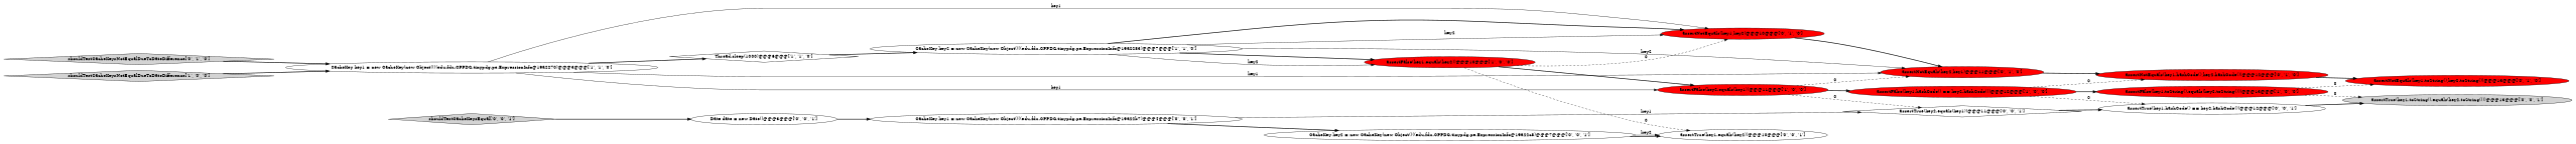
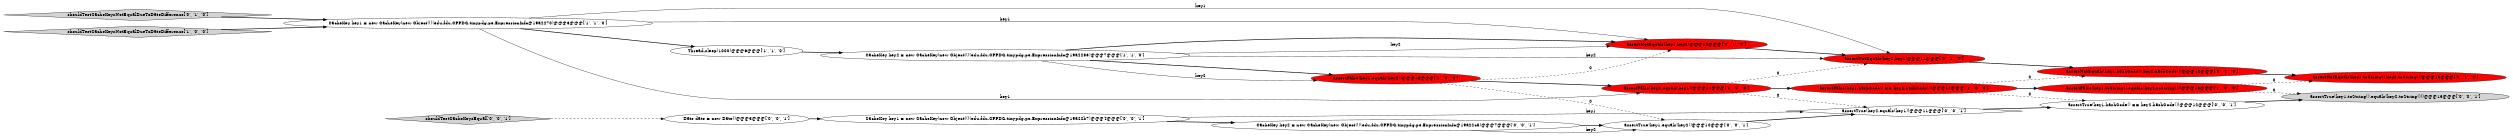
  digraph {
    rankdir=LR
    node [fillcolor=white shape=ellipse style=filled]
    edge [style=bold]
    n1 [fillcolor=red label="assertNotEquals(key2,key1)@@@11@@@['0', '1', '0']"]
    n2 [fillcolor=red label="assertNotEquals(key1.hashCode(),key2.hashCode())@@@12@@@['0', '1', '0']"]
    n3 [fillcolor=red label="assertNotEquals(key1.toString(),key2.toString())@@@13@@@['0', '1', '0']"]
    n4 [fillcolor=lightgray label="assertTrue(key1.toString().equals(key2.toString()))@@@13@@@['0', '0', '1']"]
    n5 [fillcolor=red label="assertFalse(key1.toString().equals(key2.toString()))@@@13@@@['1', '0', '0']"]
    n6 [fillcolor=lightgray label="shouldTestCacheKeysNotEqualDueToDateDifference['0', '1', '0']" shape=diamond]
    n7 [label="CacheKey key1 = new CacheKey(new Object((((edu.fdu.CPPDG.tinypdg.pe.ExpressionInfo@19a2270)@@@3@@@['1', '1', '0']"]
    n8 [fillcolor=red label="assertNotEquals(key1,key2)@@@10@@@['0', '1', '0']"]
    n9 [fillcolor=red label="assertFalse(key2.equals(key1))@@@11@@@['1', '0', '0']"]
-   n10 [label="Thread.sleep(1000)@@@6@@@['1', '1', '0']" shape=diamond]
+   n10 [label="Thread.sleep(1000)@@@6@@@['1', '1', '0']"]
    n11 [label="CacheKey key1 = new CacheKey(new Object((((edu.fdu.CPPDG.tinypdg.pe.ExpressionInfo@19a22b7)@@@4@@@['0', '0', '1']"]
    n12 [label="CacheKey key2 = new CacheKey(new Object((((edu.fdu.CPPDG.tinypdg.pe.ExpressionInfo@19a22c8)@@@7@@@['0', '0', '1']"]
    n13 [label="assertTrue(key2.equals(key1))@@@11@@@['0', '0', '1']" shape=diamond]
    n14 [label="assertTrue(key1.equals(key2))@@@10@@@['0', '0', '1']"]
    n15 [label="assertTrue(key1.hashCode() == key2.hashCode())@@@12@@@['0', '0', '1']"]
    n16 [label="Date date = new Date()@@@3@@@['0', '0', '1']"]
    n17 [fillcolor=lightgray label="shouldTestCacheKeysNotEqualDueToDateDifference['1', '0', '0']" shape=diamond]
    n18 [fillcolor=lightgray label="shouldTestCacheKeysEqual['0', '0', '1']" shape=diamond]
    n19 [label="CacheKey key2 = new CacheKey(new Object((((edu.fdu.CPPDG.tinypdg.pe.ExpressionInfo@19a2283)@@@7@@@['1', '1', '0']"]
    n20 [fillcolor=red label="assertFalse(key1.equals(key2))@@@10@@@['1', '0', '0']"]
    n21 [fillcolor=red label="assertFalse(key1.hashCode() == key2.hashCode())@@@12@@@['1', '0', '0']"]
    n1 -> n2
    n2 -> n3
    n5 -> n3 [label=0 style=dashed]
    n5 -> n4 [label=0 style=dashed]
    n6 -> n7
    n7 -> n1 [label=key1 style=solid]
    n7 -> n8 [label=key1 style=solid]
    n7 -> n9 [label=key1 style=solid]
    n7 -> n10
    n8 -> n1
    n9 -> n1 [label=0 style=dashed]
    n9 -> n13 [label=0 style=dashed]
    n9 -> n21
    n10 -> n19
    n11 -> n12
    n11 -> n13 [label=key1 style=solid]
    n12 -> n14 [label=key2 style=solid]
    n12 -> n14
    n13 -> n15
+   n14 -> n13
    n15 -> n4
    n16 -> n11
    n17 -> n7
-   n18 -> n16
+   n18 -> n16 [style=dashed]
    n19 -> n1 [label=key2 style=solid]
    n19 -> n8
    n19 -> n8 [label=key2 style=solid]
    n19 -> n20 [label=key2 style=solid]
    n19 -> n20
    n20 -> n8 [label=0 style=dashed]
    n20 -> n9
    n20 -> n14 [label=0 style=dashed]
    n21 -> n2 [label=0 style=dashed]
    n21 -> n5
    n21 -> n15 [label=0 style=dashed]
  }
